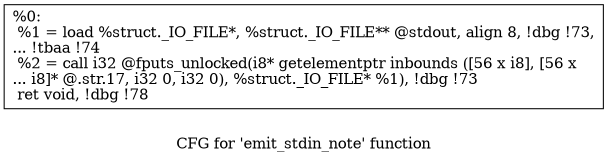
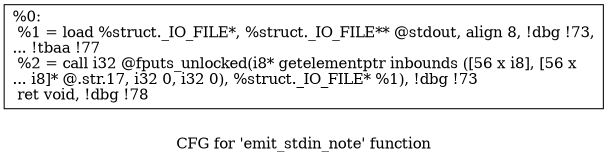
  digraph {
    label="CFG for 'emit_stdin_note' function"
-   n1 [label="{%0:\l  %1 = load %struct._IO_FILE*, %struct._IO_FILE** @stdout, align 8, !dbg !73,\l... !tbaa !74\l  %2 = call i32 @fputs_unlocked(i8* getelementptr inbounds ([56 x i8], [56 x\l... i8]* @.str.17, i32 0, i32 0), %struct._IO_FILE* %1), !dbg !73\l  ret void, !dbg !78\l}" shape=record]
+   n1 [label="{%0:\l  %1 = load %struct._IO_FILE*, %struct._IO_FILE** @stdout, align 8, !dbg !73,\l... !tbaa !77\l  %2 = call i32 @fputs_unlocked(i8* getelementptr inbounds ([56 x i8], [56 x\l... i8]* @.str.17, i32 0, i32 0), %struct._IO_FILE* %1), !dbg !73\l  ret void, !dbg !78\l}" shape=record]
  }
